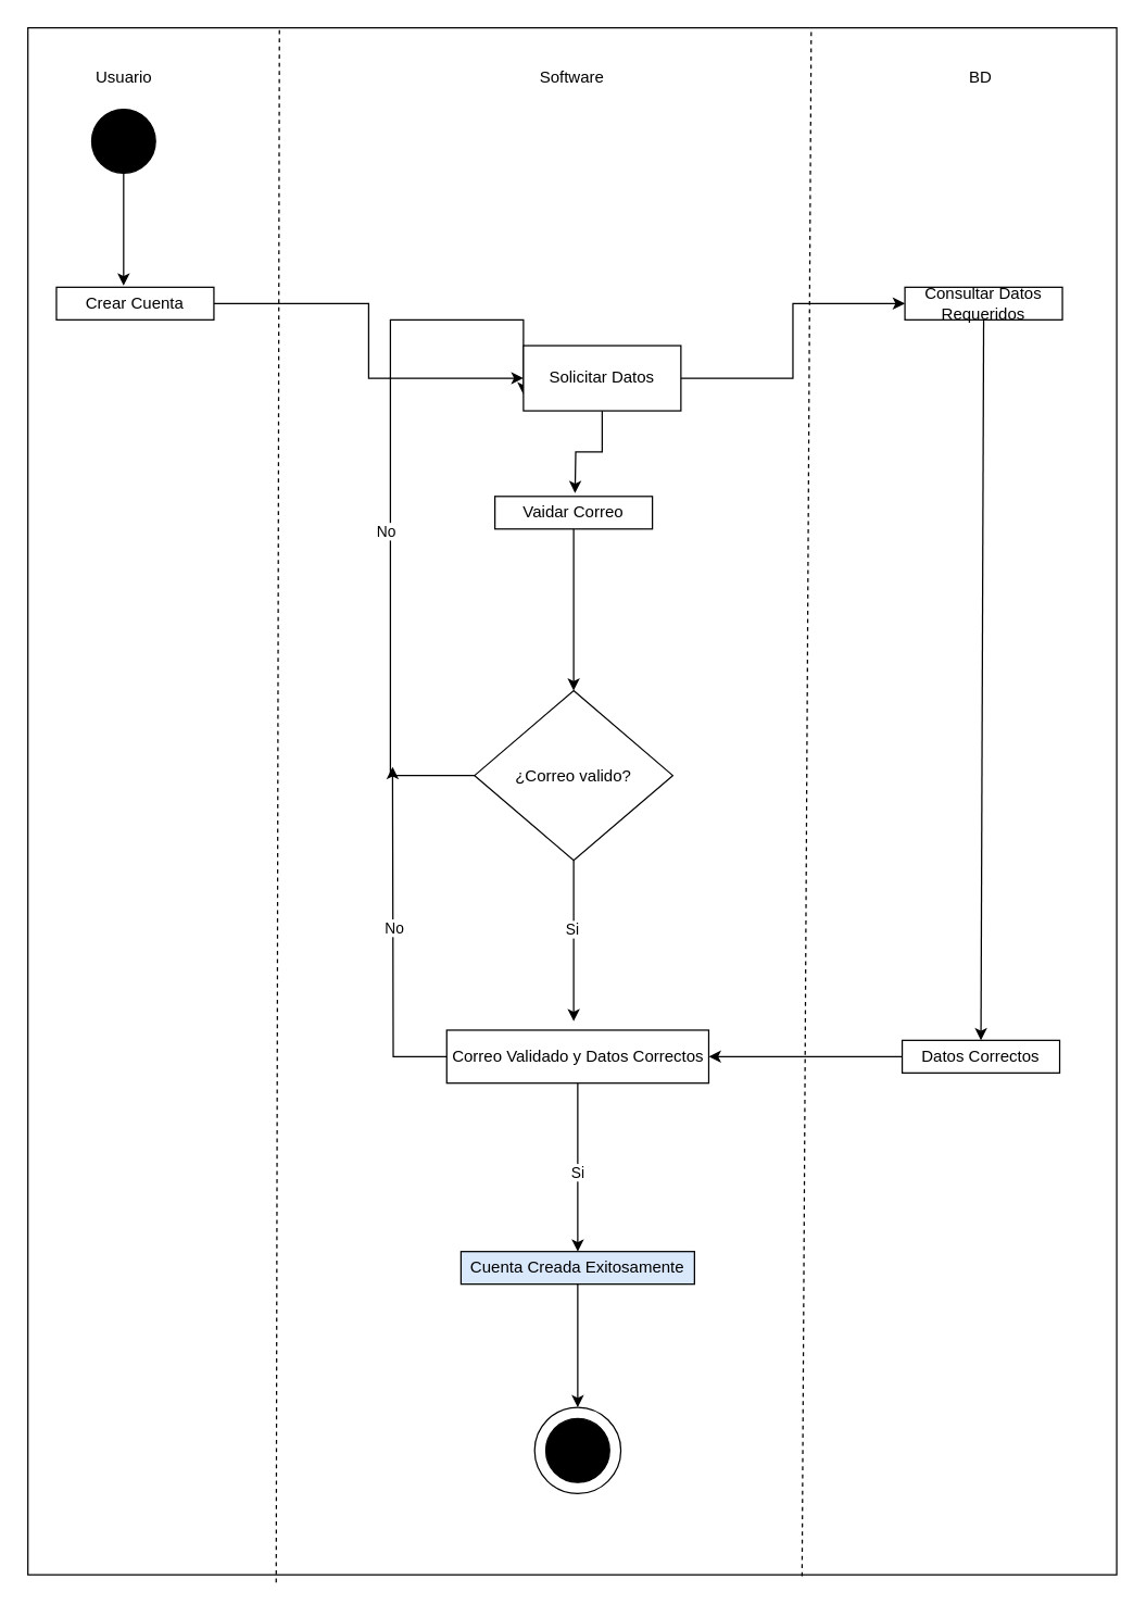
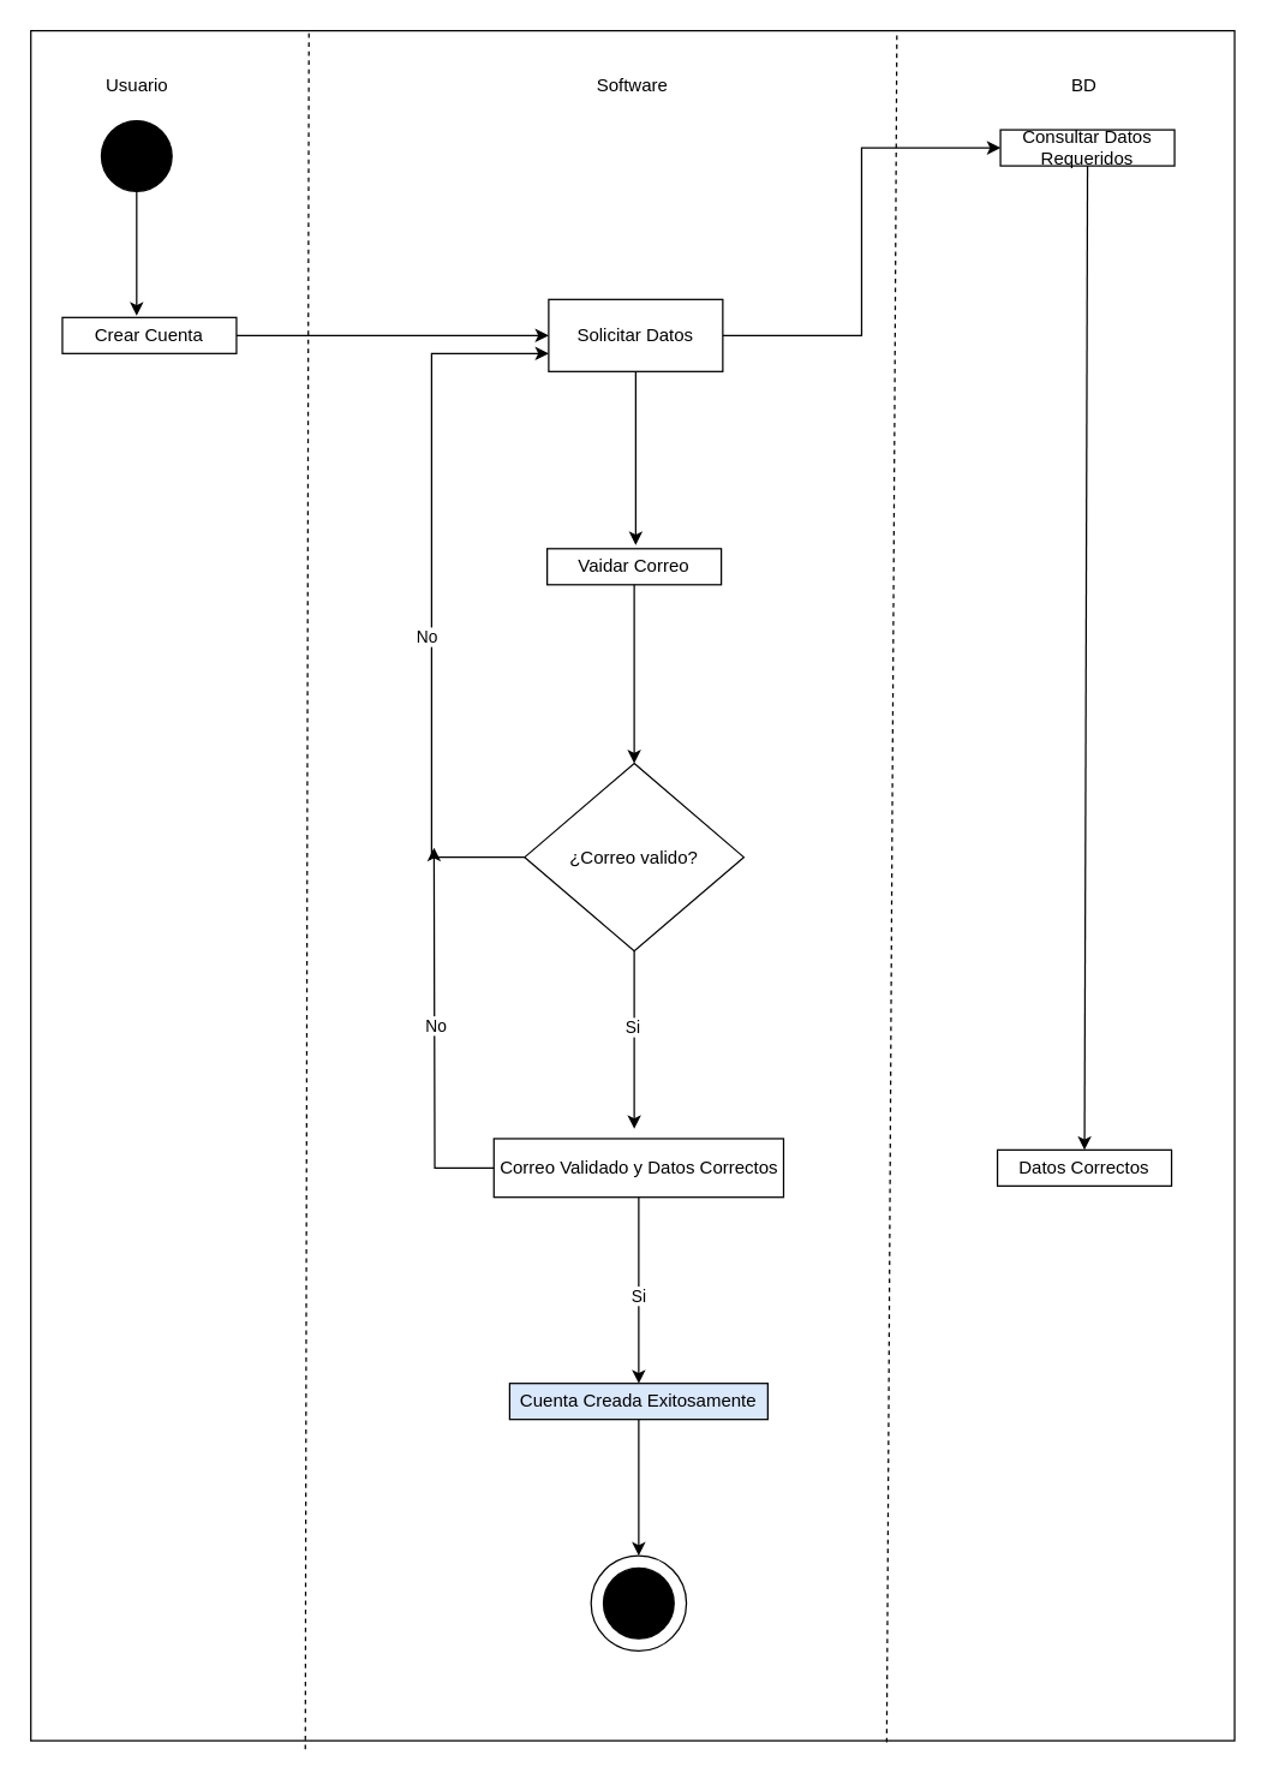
  <mxCell id="0" />
  <mxCell id="1" parent="0" />
  <mxCell id="2" value="" style="rounded=0;whiteSpace=wrap;html=1;" parent="1" vertex="1"><mxGeometry x="20" y="20" width="802" height="1139" as="geometry" /></mxCell>
  <mxCell id="3" style="edgeStyle=orthogonalEdgeStyle;rounded=0;orthogonalLoop=1;jettySize=auto;html=1;" parent="1" source="4" edge="1"><mxGeometry relative="1" as="geometry"><mxPoint x="90.5" y="209.8" as="targetPoint" /></mxGeometry></mxCell>
  <mxCell id="4" value="" style="ellipse;whiteSpace=wrap;html=1;aspect=fixed;fillColor=#000000;" parent="1" vertex="1"><mxGeometry x="67" y="80" width="47" height="47" as="geometry" /></mxCell>
  <mxCell id="5" value="Usuario" style="text;html=1;align=center;verticalAlign=middle;whiteSpace=wrap;rounded=0;" parent="1" vertex="1"><mxGeometry x="60.5" y="42" width="60" height="30" as="geometry" /></mxCell>
  <mxCell id="6" value="BD" style="text;html=1;align=center;verticalAlign=middle;whiteSpace=wrap;rounded=0;" parent="1" vertex="1"><mxGeometry x="692" y="42" width="60" height="30" as="geometry" /></mxCell>
  <mxCell id="7" value="Software" style="text;html=1;align=center;verticalAlign=middle;whiteSpace=wrap;rounded=0;" parent="1" vertex="1"><mxGeometry x="391.25" y="42" width="60" height="30" as="geometry" /></mxCell>
  <mxCell id="8" style="edgeStyle=orthogonalEdgeStyle;rounded=0;orthogonalLoop=1;jettySize=auto;html=1;entryX=0;entryY=0.5;entryDx=0;entryDy=0;" parent="1" source="9" target="27" edge="1"><mxGeometry relative="1" as="geometry" /></mxCell>
  <mxCell id="9" value="Crear Cuenta" style="rounded=0;whiteSpace=wrap;html=1;" parent="1" vertex="1"><mxGeometry x="41" y="211" width="116" height="24" as="geometry" /></mxCell>
- <mxCell id="10" value="Consultar Datos Requeridos" style="rounded=0;whiteSpace=wrap;html=1;" parent="1" vertex="1"><mxGeometry x="666" y="211" width="116" height="24" as="geometry" /></mxCell>
+ <mxCell id="10" value="Consultar Datos Requeridos" style="rounded=0;whiteSpace=wrap;html=1;" parent="1" vertex="1"><mxGeometry x="666" y="86" width="116" height="24" as="geometry" /></mxCell>
  <mxCell id="11" value="" style="endArrow=classic;html=1;rounded=0;exitX=0.5;exitY=1;exitDx=0;exitDy=0;entryX=0.5;entryY=0;entryDx=0;entryDy=0;" parent="1" source="10" target="13" edge="1"><mxGeometry width="50" height="50" relative="1" as="geometry"><mxPoint x="699" y="405.5" as="sourcePoint" /><mxPoint x="724" y="334.5" as="targetPoint" /></mxGeometry></mxCell>
- <mxCell id="12" style="edgeStyle=orthogonalEdgeStyle;rounded=0;orthogonalLoop=1;jettySize=auto;html=1;entryX=1;entryY=0.5;entryDx=0;entryDy=0;" edge="1" parent="1" source="13" target="34"><mxGeometry relative="1" as="geometry" /></mxCell>
  <mxCell id="13" value="Datos Correctos" style="rounded=0;whiteSpace=wrap;html=1;" parent="1" vertex="1"><mxGeometry x="664" y="765.5" width="116" height="24" as="geometry" /></mxCell>
  <mxCell id="14" style="edgeStyle=orthogonalEdgeStyle;rounded=0;orthogonalLoop=1;jettySize=auto;html=1;" parent="1" source="15" target="24" edge="1"><mxGeometry relative="1" as="geometry" /></mxCell>
  <mxCell id="15" value="Vaidar Correo" style="rounded=0;whiteSpace=wrap;html=1;" parent="1" vertex="1"><mxGeometry x="364" y="365" width="116" height="24" as="geometry" /></mxCell>
  <mxCell id="16" style="edgeStyle=orthogonalEdgeStyle;rounded=0;orthogonalLoop=1;jettySize=auto;html=1;entryX=0.5;entryY=0;entryDx=0;entryDy=0;" edge="1" parent="1" source="17" target="18"><mxGeometry relative="1" as="geometry" /></mxCell>
  <mxCell id="17" value="Cuenta Creada Exitosamente" style="rounded=0;whiteSpace=wrap;html=1;fillColor=#dae8fc;" parent="1" vertex="1"><mxGeometry x="339" y="921" width="172" height="24" as="geometry" /></mxCell>
  <mxCell id="18" value="" style="ellipse;whiteSpace=wrap;html=1;aspect=fixed;" parent="1" vertex="1"><mxGeometry x="393.25" y="1035.75" width="63.5" height="63.5" as="geometry" /></mxCell>
  <mxCell id="19" value="" style="ellipse;whiteSpace=wrap;html=1;aspect=fixed;fillColor=#000000;" parent="1" vertex="1"><mxGeometry x="401.5" y="1044" width="47" height="47" as="geometry" /></mxCell>
  <mxCell id="20" style="edgeStyle=orthogonalEdgeStyle;rounded=0;orthogonalLoop=1;jettySize=auto;html=1;entryX=0;entryY=0.75;entryDx=0;entryDy=0;" parent="1" source="24" target="27" edge="1"><mxGeometry relative="1" as="geometry"><mxPoint x="286" y="183" as="targetPoint" /><Array as="points"><mxPoint x="287" y="571" /><mxPoint x="287" y="235" /></Array></mxGeometry></mxCell>
  <mxCell id="21" value="No" style="edgeLabel;html=1;align=center;verticalAlign=middle;resizable=0;points=[];" parent="20" vertex="1" connectable="0"><mxGeometry x="-0.122" y="4" relative="1" as="geometry"><mxPoint as="offset" /></mxGeometry></mxCell>
  <mxCell id="22" style="edgeStyle=orthogonalEdgeStyle;rounded=0;orthogonalLoop=1;jettySize=auto;html=1;" parent="1" source="24" edge="1"><mxGeometry relative="1" as="geometry"><mxPoint x="422" y="751.4" as="targetPoint" /></mxGeometry></mxCell>
  <mxCell id="23" value="Si" style="edgeLabel;html=1;align=center;verticalAlign=middle;resizable=0;points=[];" vertex="1" connectable="0" parent="22"><mxGeometry x="-0.156" y="-2" relative="1" as="geometry"><mxPoint as="offset" /></mxGeometry></mxCell>
  <mxCell id="24" value="¿Correo valido?" style="shape=rhombus;perimeter=rhombusPerimeter;whiteSpace=wrap;html=1;align=center;" parent="1" vertex="1"><mxGeometry x="349" y="508" width="146" height="125" as="geometry" /></mxCell>
  <mxCell id="25" style="edgeStyle=orthogonalEdgeStyle;rounded=0;orthogonalLoop=1;jettySize=auto;html=1;entryX=0;entryY=0.5;entryDx=0;entryDy=0;" parent="1" source="27" target="10" edge="1"><mxGeometry relative="1" as="geometry" /></mxCell>
  <mxCell id="26" style="edgeStyle=orthogonalEdgeStyle;rounded=0;orthogonalLoop=1;jettySize=auto;html=1;" parent="1" source="27" edge="1"><mxGeometry relative="1" as="geometry"><mxPoint x="423" y="362.6" as="targetPoint" /></mxGeometry></mxCell>
- <mxCell id="27" value="Solicitar Datos" style="rounded=0;whiteSpace=wrap;html=1;" parent="1" vertex="1"><mxGeometry x="385" y="254" width="116" height="48" as="geometry" /></mxCell>
+ <mxCell id="27" value="Solicitar Datos" style="rounded=0;whiteSpace=wrap;html=1;" parent="1" vertex="1"><mxGeometry x="365" y="199" width="116" height="48" as="geometry" /></mxCell>
  <mxCell id="28" value="" style="endArrow=none;dashed=1;html=1;rounded=0;entryX=0.231;entryY=0.001;entryDx=0;entryDy=0;entryPerimeter=0;exitX=0.228;exitY=1.005;exitDx=0;exitDy=0;exitPerimeter=0;" parent="1" target="2" edge="1" source="2"><mxGeometry width="50" height="50" relative="1" as="geometry"><mxPoint x="201" y="1012" as="sourcePoint" /><mxPoint x="236" y="134" as="targetPoint" /></mxGeometry></mxCell>
  <mxCell id="29" value="" style="endArrow=none;dashed=1;html=1;rounded=0;entryX=0.231;entryY=0.001;entryDx=0;entryDy=0;entryPerimeter=0;exitX=0.711;exitY=1.001;exitDx=0;exitDy=0;exitPerimeter=0;" parent="1" edge="1" source="2"><mxGeometry width="50" height="50" relative="1" as="geometry"><mxPoint x="592" y="1010" as="sourcePoint" /><mxPoint x="597" y="20" as="targetPoint" /></mxGeometry></mxCell>
  <mxCell id="30" style="edgeStyle=orthogonalEdgeStyle;rounded=0;orthogonalLoop=1;jettySize=auto;html=1;entryX=0.5;entryY=0;entryDx=0;entryDy=0;" edge="1" parent="1" source="34" target="17"><mxGeometry relative="1" as="geometry" /></mxCell>
  <mxCell id="31" value="Si" style="edgeLabel;html=1;align=center;verticalAlign=middle;resizable=0;points=[];" vertex="1" connectable="0" parent="30"><mxGeometry x="0.042" y="-1" relative="1" as="geometry"><mxPoint as="offset" /></mxGeometry></mxCell>
  <mxCell id="32" style="edgeStyle=orthogonalEdgeStyle;rounded=0;orthogonalLoop=1;jettySize=auto;html=1;" edge="1" parent="1" source="34"><mxGeometry relative="1" as="geometry"><mxPoint x="288.6" y="564.2" as="targetPoint" /></mxGeometry></mxCell>
  <mxCell id="33" value="No" style="edgeLabel;html=1;align=center;verticalAlign=middle;resizable=0;points=[];" vertex="1" connectable="0" parent="32"><mxGeometry x="0.061" y="-1" relative="1" as="geometry"><mxPoint as="offset" /></mxGeometry></mxCell>
  <mxCell id="34" value="Correo Validado y Datos Correctos" style="rounded=0;whiteSpace=wrap;html=1;" vertex="1" parent="1"><mxGeometry x="328.5" y="758" width="193" height="39" as="geometry" /></mxCell>
